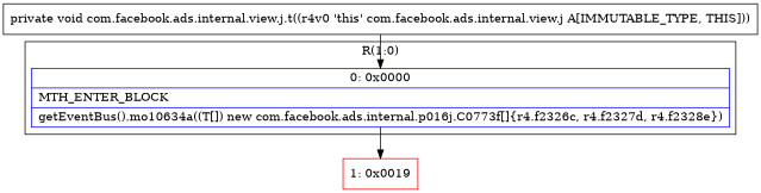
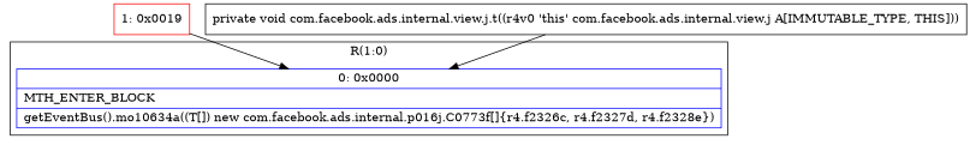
  digraph {
    node [shape=record]
    n1 [color=blue label="{0\:\ 0x0000|MTH_ENTER_BLOCK\l|getEventBus().mo10634a((T[]) new com.facebook.ads.internal.p016j.C0773f[]\{r4.f2326c, r4.f2327d, r4.f2328e\})\l}"]
    n2 [color=red label="{1\:\ 0x0019}"]
    n3 [label="{private void com.facebook.ads.internal.view.j.t((r4v0 'this' com.facebook.ads.internal.view.j A[IMMUTABLE_TYPE, THIS])) }"]
    subgraph cluster_1 {
      label="R(1:0)"
      n1
    }
-   n1 -> n2
+   n2 -> n1
    n3 -> n1
  }
